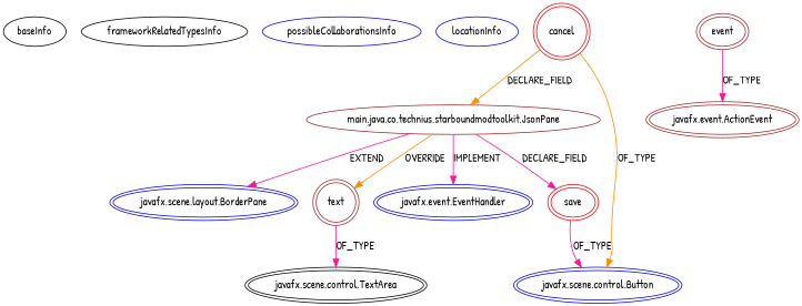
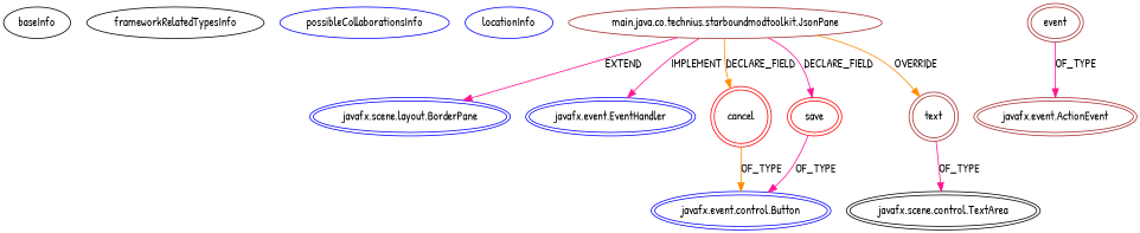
  digraph {
    fontname="Patrick Hand"
    node [color=blue fontname="Patrick Hand" isFrameworkType=true peripheries=2]
    edge [color=deeppink fontname="Patrick Hand"]
    baseInfo [category=extension_graph color=black graphId=1419 isAnonymous=false possibleRelation=false isFrameworkType="" peripheries=""]
    frameworkRelatedTypesInfo [0="javafx.scene.layout.BorderPane" 1="javafx.event.EventHandler" color=black isFrameworkType="" peripheries=""]
    possibleCollaborationsInfo [isFrameworkType="" peripheries=""]
    locationInfo [contextSignature=JsonPane filePath="/Technius-Starbound-Mod-Toolkit/Starbound-Mod-Toolkit-master/src/main/java/co/technius/starboundmodtoolkit/JsonPane.java" graphId=1419 projectName="Technius-Starbound-Mod-Toolkit" isFrameworkType="" peripheries=""]
    n5 [color=brown isFrameworkType=false label="main.java.co.technius.starboundmodtoolkit.JsonPane" vertexType=ROOT_CLIENT_CLASS_DECLARATION peripheries=""]
    n6 [label="javafx.scene.layout.BorderPane" vertexType=FRAMEWORK_CLASS_TYPE]
    n7 [label="javafx.event.EventHandler" vertexType=FRAMEWORK_INTERFACE_TYPE]
    n8 [color=red label=cancel shape=circle vertexType=FIELD_DECLARATION]
    n9 [color=red label=save shape=ellipse vertexType=FIELD_DECLARATION]
    n10 [color=brown label=text shape=circle vertexType=FIELD_DECLARATION]
-   n11 [label="javafx.scene.control.Button" vertexType=FRAMEWORK_CLASS_TYPE]
+   n11 [label="javafx.event.control.Button" vertexType=FRAMEWORK_CLASS_TYPE]
    n12 [color=black label="javafx.scene.control.TextArea" vertexType=FRAMEWORK_CLASS_TYPE]
    n13 [color=brown label=event vertexType=PARAMETER_DECLARATION]
    n14 [color=brown label="javafx.event.ActionEvent" vertexType=FRAMEWORK_CLASS_TYPE]
    n5 -> n6 [label=EXTEND]
    n5 -> n7 [label=IMPLEMENT]
-   n8 -> n5 [color=darkorange label=DECLARE_FIELD]
+   n5 -> n8 [color=darkorange label=DECLARE_FIELD]
    n5 -> n9 [label=DECLARE_FIELD]
    n5 -> n10 [color=darkorange label=OVERRIDE]
    n8 -> n11 [color=darkorange label=OF_TYPE]
    n9 -> n11 [label=OF_TYPE]
    n10 -> n12 [label=OF_TYPE]
    n13 -> n14 [label=OF_TYPE]
  }
